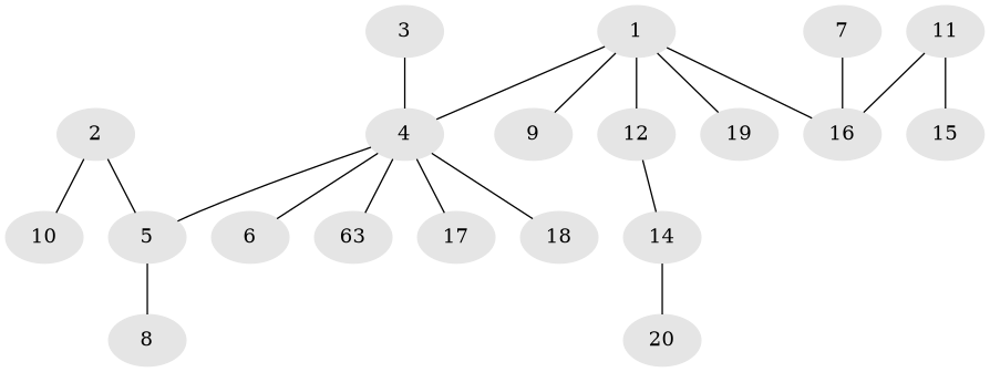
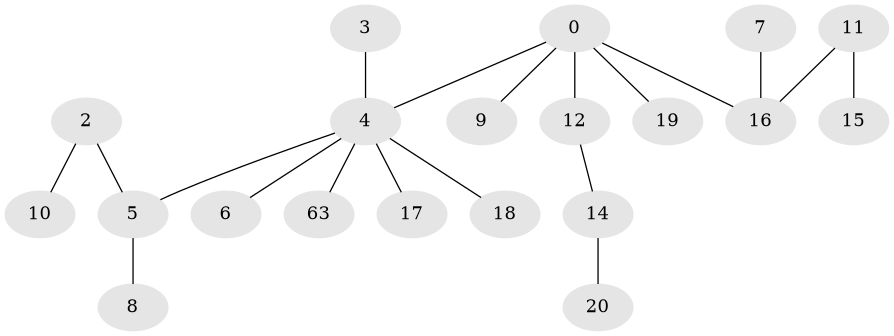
  graph {
    node [color=gray90 style=filled]
    edge [weight=1.0]
-   1
+   1 [label=0]
    4
    9
    12
    16
    19
    5
    6
    n9 [label=63]
    17
    18
    14
    2
    10
    8
    3
    7
    11
    15
    20
    1 -- 4
    1 -- 9
    1 -- 12
    1 -- 16
    1 -- 19
    4 -- 5
    4 -- 6
    4 -- n9
    4 -- 17
    4 -- 18
    12 -- 14
    5 -- 8
    14 -- 20
    2 -- 5
    2 -- 10
    3 -- 4
    7 -- 16
    11 -- 16
    11 -- 15
  }
